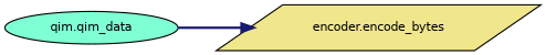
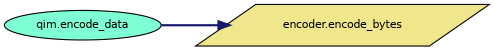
  digraph {
    rankdir=LR
    node [color=black fontname=Helvetica fontsize=10 style=filled]
-   n1 [fillcolor=aquamarine fontcolor=black height=0.2 label="qim.qim_data" shape=ellipse width=0.4]
+   n1 [fillcolor=aquamarine fontcolor=black height=0.2 label="qim.encode_data" shape=ellipse width=0.4]
    n2 [fillcolor=khaki height=0.2 label="encoder.encode_bytes" shape=parallelogram width=0.4]
    n1 -> n2 [color=midnightblue fontname=Helvetica fontsize=10 labelfontname=Helvetica labelfontsize=10 style=bold]
  }
